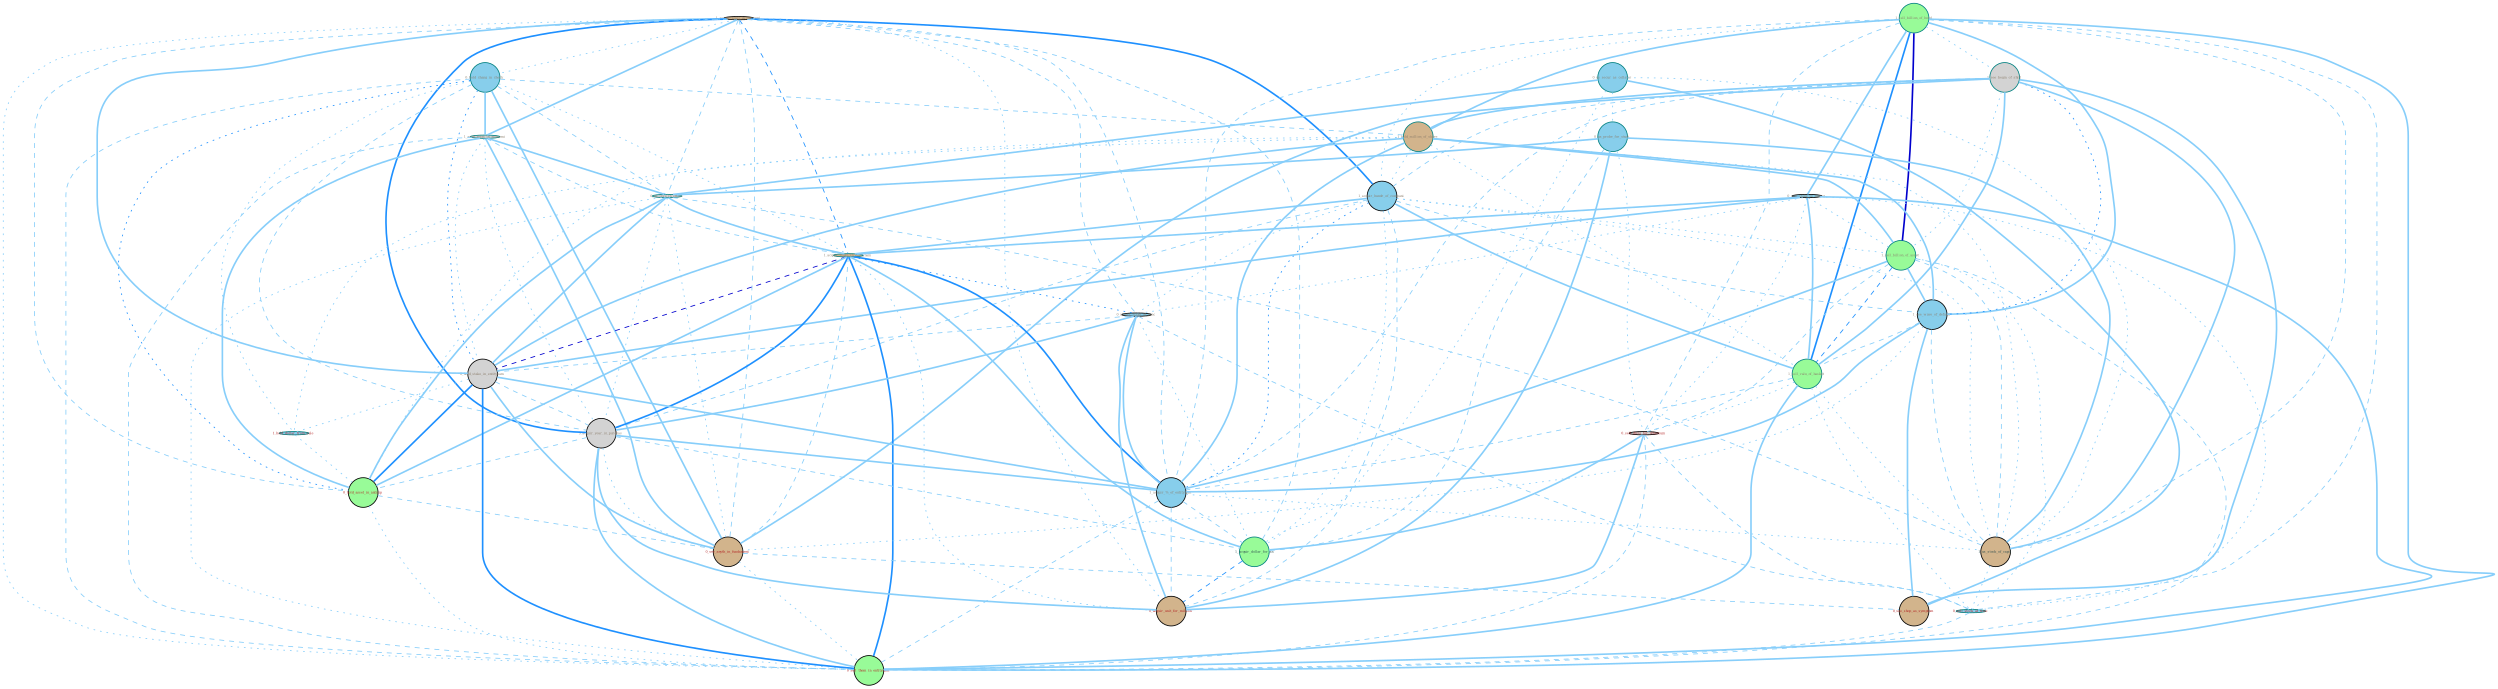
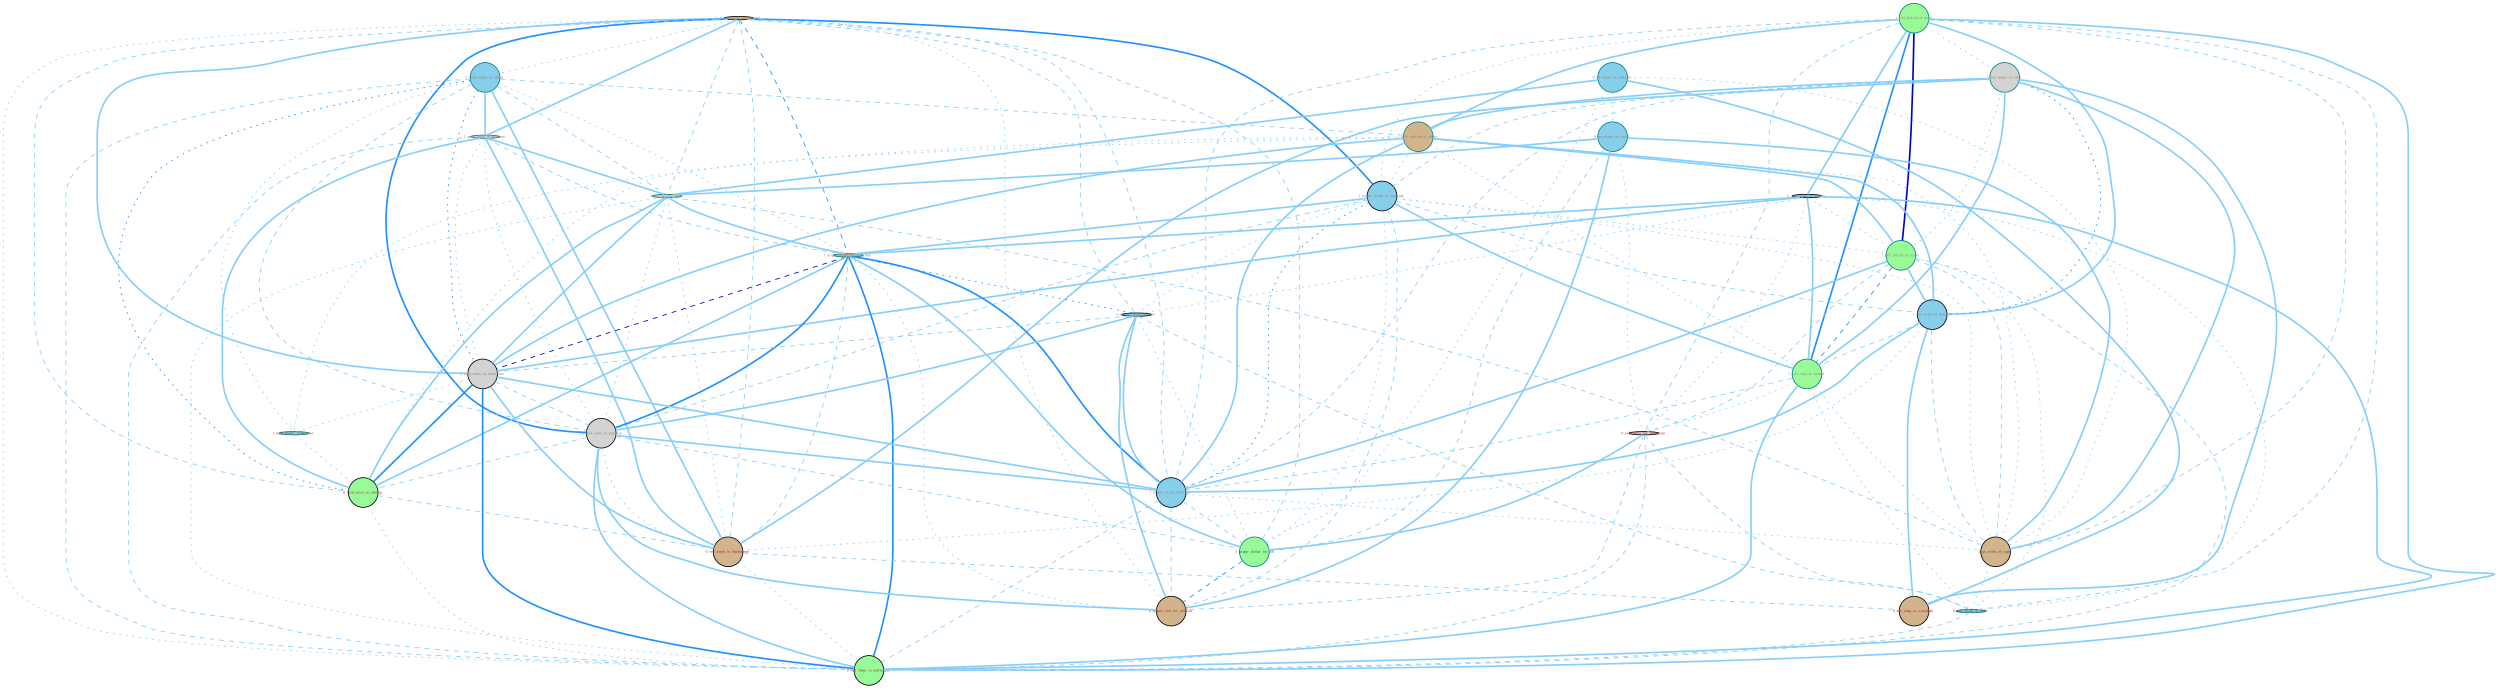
  graph {
    node [color=black fillcolor=skyblue fixedsize=true fontcolor="#8b7d6b" fontsize=4 shape=circle style=filled]
    edge [color="#87cefa" style=bold w=1]
    "1_acquir_posit_in_compani " [fillcolor=tan height=.06 shape=ellipse width=.5]
    "0_hold_chang_in_check " [color=teal height=.06 width=.5]
    "1_sell_billion_of_bond " [color=teal fillcolor=palegreen height=.06 width=.5]
    "1_see_begin_of_shift " [color=teal fillcolor=lightgrey height=.06 width=.5]
    "1_seek_term_in_economi " [color=teal fillcolor=lightgrey height=.06 shape=ellipse width=.5]
    "1_hold_million_of_share " [color=teal fillcolor=tan height=.06 width=.5]
    "0_us_secur_as_collater " [color=teal height=.06 width=.5]
    "0_us_probe_for_studi " [color=teal height=.06 width=.5]
    "1_acquir_hundr_of_compani " [height=.06 width=.5]
    "0_sell_stake_to_manag " [height=.06 shape=ellipse width=.5]
    "0_us_issu_in_effort " [color=teal fillcolor=lightgrey height=.06 shape=ellipse width=.5]
    "1_acquir_stake_in_entitynam " [color=teal fillcolor=tan height=.06 shape=ellipse width=.5]
    "0_acquir_stake_at_penc " [height=.06 shape=ellipse width=.5]
    "1_sell_billion_of_asset " [color=teal fillcolor=palegreen height=.06 width=.5]
    "1_see_wave_of_default " [height=.06 width=.5]
    "1_sell_valu_of_basket " [color=teal fillcolor=palegreen height=.06 width=.5]
    "0_hold_stake_in_entitynam " [fillcolor=lightgrey height=.06 width=.5]
    "0_acquir_year_in_purchas " [fillcolor=lightgrey height=.06 width=.5]
    "1_acquir_%_of_entitynam " [height=.06 width=.5]
    "0_sell_divis_for_othernum " [fillcolor=lightgrey fontcolor="#b22222" height=.06 shape=ellipse width=.5]
    "1_hold_dollar_from_sale " [color=teal fontcolor="#b22222" height=.06 shape=ellipse width=.5]
    "0_hold_asset_in_anticip " [fillcolor=palegreen fontcolor="#b22222" height=.06 width=.5]
    "0_sell_stock_at_time " [color=teal fontcolor="#b22222" height=.06 shape=ellipse width=.5]
    "0_see_anyth_in_fundament " [fillcolor=tan fontcolor="#b22222" height=.06 width=.5]
    "0_acquir_unit_for_million " [fillcolor=tan fontcolor="#b22222" height=.06 width=.5]
    "0_see_shop_as_symptom " [fillcolor=tan fontcolor="#b22222" height=.06 width=.5]
    "0_sell_them_in_entitynam " [fillcolor=palegreen fontcolor="#b22222" height=.06 width=.5]
    n28 [color=teal fillcolor=palegreen fontcolor="#2f4f4f" height=.06 label="1_acquir_dollar_for_an" width=.5]
    "1_us_stock_of_capit " [fillcolor=tan fontcolor="#2f4f4f" height=.06 width=.5]
    subgraph sub_1 {
      "1_acquir_posit_in_compani "
      "0_hold_chang_in_check "
      "1_sell_billion_of_bond "
      "1_see_begin_of_shift "
      "1_seek_term_in_economi "
      "1_hold_million_of_share "
      "0_us_secur_as_collater "
      "0_us_probe_for_studi "
      "1_acquir_hundr_of_compani "
      "0_sell_stake_to_manag "
      "0_us_issu_in_effort "
      "1_acquir_stake_in_entitynam "
      "0_acquir_stake_at_penc "
      "1_sell_billion_of_asset "
      "1_see_wave_of_default "
      "1_sell_valu_of_basket "
      "0_hold_stake_in_entitynam "
      "0_acquir_year_in_purchas "
      "1_acquir_%_of_entitynam "
    }
    subgraph sub_2 {
      "0_sell_divis_for_othernum "
      "1_hold_dollar_from_sale "
      "0_hold_asset_in_anticip "
      "0_sell_stock_at_time "
      "0_see_anyth_in_fundament "
      "0_acquir_unit_for_million "
      "0_see_shop_as_symptom "
      "0_sell_them_in_entitynam "
    }
    "1_acquir_posit_in_compani " -- "0_hold_chang_in_check " [style=dotted]
    "1_acquir_posit_in_compani " -- "1_seek_term_in_economi "
    "1_acquir_posit_in_compani " -- "1_acquir_hundr_of_compani " [color="#1e90ff" w=2]
    "1_acquir_posit_in_compani " -- "0_us_issu_in_effort " [style=dashed]
    "1_acquir_posit_in_compani " -- "1_acquir_stake_in_entitynam " [color="#1e90ff" style=dashed w=2]
    "1_acquir_posit_in_compani " -- "0_acquir_stake_at_penc " [style=dashed]
    "1_acquir_posit_in_compani " -- "0_hold_stake_in_entitynam "
    "1_acquir_posit_in_compani " -- "0_acquir_year_in_purchas " [color="#1e90ff" w=2]
    "1_acquir_posit_in_compani " -- "1_acquir_%_of_entitynam " [style=dashed]
    "1_acquir_posit_in_compani " -- "0_hold_asset_in_anticip " [style=dashed]
    "1_acquir_posit_in_compani " -- "0_see_anyth_in_fundament " [style=dashed]
    "1_acquir_posit_in_compani " -- "0_acquir_unit_for_million " [style=dotted]
    "1_acquir_posit_in_compani " -- "0_sell_them_in_entitynam " [style=dotted]
    "1_acquir_posit_in_compani " -- n28 [style=dashed]
    "0_hold_chang_in_check " -- "1_seek_term_in_economi "
    "0_hold_chang_in_check " -- "1_hold_million_of_share " [style=dashed]
    "0_hold_chang_in_check " -- "0_us_issu_in_effort " [style=dashed]
    "0_hold_chang_in_check " -- "1_acquir_stake_in_entitynam " [style=dotted]
    "0_hold_chang_in_check " -- "0_hold_stake_in_entitynam " [color="#1e90ff" style=dotted w=2]
    "0_hold_chang_in_check " -- "0_acquir_year_in_purchas " [style=dashed]
    "0_hold_chang_in_check " -- "1_hold_dollar_from_sale " [style=dotted]
    "0_hold_chang_in_check " -- "0_hold_asset_in_anticip " [color="#1e90ff" style=dotted w=2]
    "0_hold_chang_in_check " -- "0_see_anyth_in_fundament "
    "0_hold_chang_in_check " -- "0_sell_them_in_entitynam " [style=dashed]
    "1_sell_billion_of_bond " -- "1_see_begin_of_shift " [style=dotted]
    "1_sell_billion_of_bond " -- "1_hold_million_of_share "
    "1_sell_billion_of_bond " -- "1_acquir_hundr_of_compani " [style=dotted]
    "1_sell_billion_of_bond " -- "0_sell_stake_to_manag "
    "1_sell_billion_of_bond " -- "1_sell_billion_of_asset " [color="#0000cd" w=3]
    "1_sell_billion_of_bond " -- "1_see_wave_of_default "
    "1_sell_billion_of_bond " -- "1_sell_valu_of_basket " [color="#1e90ff" w=2]
    "1_sell_billion_of_bond " -- "1_acquir_%_of_entitynam " [style=dashed]
    "1_sell_billion_of_bond " -- "0_sell_divis_for_othernum " [style=dashed]
    "1_sell_billion_of_bond " -- "0_sell_stock_at_time " [style=dashed]
    "1_sell_billion_of_bond " -- "0_sell_them_in_entitynam "
    "1_sell_billion_of_bond " -- "1_us_stock_of_capit " [style=dashed]
    "1_see_begin_of_shift " -- "1_hold_million_of_share "
    "1_see_begin_of_shift " -- "1_acquir_hundr_of_compani " [style=dashed]
    "1_see_begin_of_shift " -- "1_sell_billion_of_asset " [style=dotted]
    "1_see_begin_of_shift " -- "1_see_wave_of_default " [color="#1e90ff" style=dotted w=2]
    "1_see_begin_of_shift " -- "1_sell_valu_of_basket "
    "1_see_begin_of_shift " -- "1_acquir_%_of_entitynam " [style=dashed]
    "1_see_begin_of_shift " -- "0_see_anyth_in_fundament "
    "1_see_begin_of_shift " -- "0_see_shop_as_symptom "
    "1_see_begin_of_shift " -- "1_us_stock_of_capit "
    "1_seek_term_in_economi " -- "0_us_issu_in_effort "
    "1_seek_term_in_economi " -- "1_acquir_stake_in_entitynam " [style=dashed]
    "1_seek_term_in_economi " -- "0_hold_stake_in_entitynam " [style=dotted]
    "1_seek_term_in_economi " -- "0_acquir_year_in_purchas " [style=dotted]
    "1_seek_term_in_economi " -- "0_hold_asset_in_anticip "
    "1_seek_term_in_economi " -- "0_see_anyth_in_fundament "
    "1_seek_term_in_economi " -- "0_sell_them_in_entitynam " [style=dashed]
    "1_hold_million_of_share " -- "1_acquir_hundr_of_compani " [style=dotted]
    "1_hold_million_of_share " -- "1_sell_billion_of_asset "
    "1_hold_million_of_share " -- "1_see_wave_of_default "
    "1_hold_million_of_share " -- "1_sell_valu_of_basket " [style=dotted]
    "1_hold_million_of_share " -- "0_hold_stake_in_entitynam "
    "1_hold_million_of_share " -- "1_acquir_%_of_entitynam "
    "1_hold_million_of_share " -- "1_hold_dollar_from_sale " [style=dotted]
    "1_hold_million_of_share " -- "0_hold_asset_in_anticip " [style=dotted]
    "1_hold_million_of_share " -- "1_us_stock_of_capit " [style=dotted]
    "0_us_secur_as_collater " -- "0_us_probe_for_studi " [style=dotted]
    "0_us_secur_as_collater " -- "0_us_issu_in_effort "
    "0_us_secur_as_collater " -- "0_see_shop_as_symptom "
    "0_us_secur_as_collater " -- n28 [style=dotted]
    "0_us_secur_as_collater " -- "1_us_stock_of_capit " [style=dotted]
    "0_us_probe_for_studi " -- "0_us_issu_in_effort "
    "0_us_probe_for_studi " -- "0_sell_divis_for_othernum " [style=dotted]
    "0_us_probe_for_studi " -- "0_acquir_unit_for_million "
    "0_us_probe_for_studi " -- n28 [style=dashed]
    "0_us_probe_for_studi " -- "1_us_stock_of_capit "
    "1_acquir_hundr_of_compani " -- "1_acquir_stake_in_entitynam "
    "1_acquir_hundr_of_compani " -- "0_acquir_stake_at_penc " [style=dotted]
    "1_acquir_hundr_of_compani " -- "1_sell_billion_of_asset " [style=dotted]
    "1_acquir_hundr_of_compani " -- "1_see_wave_of_default " [style=dashed]
    "1_acquir_hundr_of_compani " -- "1_sell_valu_of_basket "
    "1_acquir_hundr_of_compani " -- "0_acquir_year_in_purchas " [style=dashed]
    "1_acquir_hundr_of_compani " -- "1_acquir_%_of_entitynam " [color="#1e90ff" style=dotted w=2]
    "1_acquir_hundr_of_compani " -- "0_acquir_unit_for_million " [style=dashed]
    "1_acquir_hundr_of_compani " -- n28 [style=dotted]
    "1_acquir_hundr_of_compani " -- "1_us_stock_of_capit " [style=dotted]
    "0_sell_stake_to_manag " -- "1_acquir_stake_in_entitynam "
    "0_sell_stake_to_manag " -- "0_acquir_stake_at_penc " [style=dotted]
    "0_sell_stake_to_manag " -- "1_sell_billion_of_asset " [style=dotted]
    "0_sell_stake_to_manag " -- "1_sell_valu_of_basket "
    "0_sell_stake_to_manag " -- "0_hold_stake_in_entitynam "
    "0_sell_stake_to_manag " -- "0_sell_divis_for_othernum " [style=dotted]
    "0_sell_stake_to_manag " -- "0_sell_stock_at_time " [style=dotted]
    "0_sell_stake_to_manag " -- "0_sell_them_in_entitynam "
    "0_us_issu_in_effort " -- "1_acquir_stake_in_entitynam "
    "0_us_issu_in_effort " -- "0_hold_stake_in_entitynam "
    "0_us_issu_in_effort " -- "0_acquir_year_in_purchas " [style=dotted]
    "0_us_issu_in_effort " -- "0_hold_asset_in_anticip "
    "0_us_issu_in_effort " -- "0_see_anyth_in_fundament " [style=dotted]
    "0_us_issu_in_effort " -- "0_sell_them_in_entitynam " [style=dotted]
    "0_us_issu_in_effort " -- "1_us_stock_of_capit " [style=dashed]
    "1_acquir_stake_in_entitynam " -- "0_acquir_stake_at_penc " [color="#1e90ff" style=dotted w=2]
    "1_acquir_stake_in_entitynam " -- "0_hold_stake_in_entitynam " [color="#0000cd" style=dashed w=3]
    "1_acquir_stake_in_entitynam " -- "0_acquir_year_in_purchas " [color="#1e90ff" w=2]
    "1_acquir_stake_in_entitynam " -- "1_acquir_%_of_entitynam " [color="#1e90ff" w=2]
    "1_acquir_stake_in_entitynam " -- "0_hold_asset_in_anticip "
    "1_acquir_stake_in_entitynam " -- "0_see_anyth_in_fundament " [style=dashed]
    "1_acquir_stake_in_entitynam " -- "0_acquir_unit_for_million " [style=dotted]
    "1_acquir_stake_in_entitynam " -- "0_sell_them_in_entitynam " [color="#1e90ff" w=2]
    "1_acquir_stake_in_entitynam " -- n28
    "0_acquir_stake_at_penc " -- "0_hold_stake_in_entitynam " [style=dashed]
    "0_acquir_stake_at_penc " -- "0_acquir_year_in_purchas "
    "0_acquir_stake_at_penc " -- "1_acquir_%_of_entitynam "
    "0_acquir_stake_at_penc " -- "0_sell_stock_at_time " [style=dashed]
    "0_acquir_stake_at_penc " -- "0_acquir_unit_for_million "
    "0_acquir_stake_at_penc " -- n28 [style=dotted]
    "1_sell_billion_of_asset " -- "1_see_wave_of_default "
    "1_sell_billion_of_asset " -- "1_sell_valu_of_basket " [color="#1e90ff" style=dashed w=2]
    "1_sell_billion_of_asset " -- "1_acquir_%_of_entitynam "
    "1_sell_billion_of_asset " -- "0_sell_divis_for_othernum " [style=dashed]
    "1_sell_billion_of_asset " -- "0_sell_stock_at_time " [style=dotted]
    "1_sell_billion_of_asset " -- "0_sell_them_in_entitynam " [style=dashed]
    "1_sell_billion_of_asset " -- "1_us_stock_of_capit " [style=dashed]
    "1_see_wave_of_default " -- "1_sell_valu_of_basket " [style=dashed]
    "1_see_wave_of_default " -- "1_acquir_%_of_entitynam "
    "1_see_wave_of_default " -- "0_see_anyth_in_fundament " [style=dotted]
    "1_see_wave_of_default " -- "0_see_shop_as_symptom "
    "1_see_wave_of_default " -- "1_us_stock_of_capit " [style=dashed]
    "1_sell_valu_of_basket " -- "1_acquir_%_of_entitynam " [style=dashed]
    "1_sell_valu_of_basket " -- "0_sell_divis_for_othernum " [style=dotted]
    "1_sell_valu_of_basket " -- "0_sell_stock_at_time " [style=dotted]
    "1_sell_valu_of_basket " -- "0_sell_them_in_entitynam "
    "1_sell_valu_of_basket " -- "1_us_stock_of_capit " [style=dotted]
    "0_hold_stake_in_entitynam " -- "0_acquir_year_in_purchas " [style=dashed]
    "0_hold_stake_in_entitynam " -- "1_acquir_%_of_entitynam "
    "0_hold_stake_in_entitynam " -- "1_hold_dollar_from_sale " [style=dotted]
    "0_hold_stake_in_entitynam " -- "0_hold_asset_in_anticip " [color="#1e90ff" w=2]
    "0_hold_stake_in_entitynam " -- "0_see_anyth_in_fundament "
    "0_hold_stake_in_entitynam " -- "0_sell_them_in_entitynam " [color="#1e90ff" w=2]
    "0_acquir_year_in_purchas " -- "1_acquir_%_of_entitynam "
    "0_acquir_year_in_purchas " -- "0_hold_asset_in_anticip " [style=dashed]
    "0_acquir_year_in_purchas " -- "0_see_anyth_in_fundament " [style=dotted]
    "0_acquir_year_in_purchas " -- "0_acquir_unit_for_million "
    "0_acquir_year_in_purchas " -- "0_sell_them_in_entitynam "
    "0_acquir_year_in_purchas " -- n28 [style=dashed]
    "1_acquir_%_of_entitynam " -- "0_acquir_unit_for_million " [style=dashed]
    "1_acquir_%_of_entitynam " -- "0_sell_them_in_entitynam " [style=dashed]
    "1_acquir_%_of_entitynam " -- n28 [style=dashed]
    "1_acquir_%_of_entitynam " -- "1_us_stock_of_capit " [style=dotted]
    "0_sell_divis_for_othernum " -- "0_sell_stock_at_time " [style=dashed]
-   "0_sell_divis_for_othernum " -- "0_acquir_unit_for_million "
+   "0_sell_divis_for_othernum " -- "0_acquir_unit_for_million " [style=dashed]
    "0_sell_divis_for_othernum " -- "0_sell_them_in_entitynam " [style=dashed]
    "0_sell_divis_for_othernum " -- n28
    "1_hold_dollar_from_sale " -- "0_hold_asset_in_anticip " [style=dotted]
    "0_hold_asset_in_anticip " -- "0_see_anyth_in_fundament " [style=dashed]
    "0_hold_asset_in_anticip " -- "0_sell_them_in_entitynam " [style=dotted]
    "0_sell_stock_at_time " -- "0_sell_them_in_entitynam " [style=dashed]
    "0_see_anyth_in_fundament " -- "0_see_shop_as_symptom " [style=dashed]
    "0_see_anyth_in_fundament " -- "0_sell_them_in_entitynam " [style=dotted]
    n28 -- "0_acquir_unit_for_million " [color="#1e90ff" style=dashed w=2]
    "1_us_stock_of_capit " -- "0_sell_stock_at_time " [style=dotted]
  }
